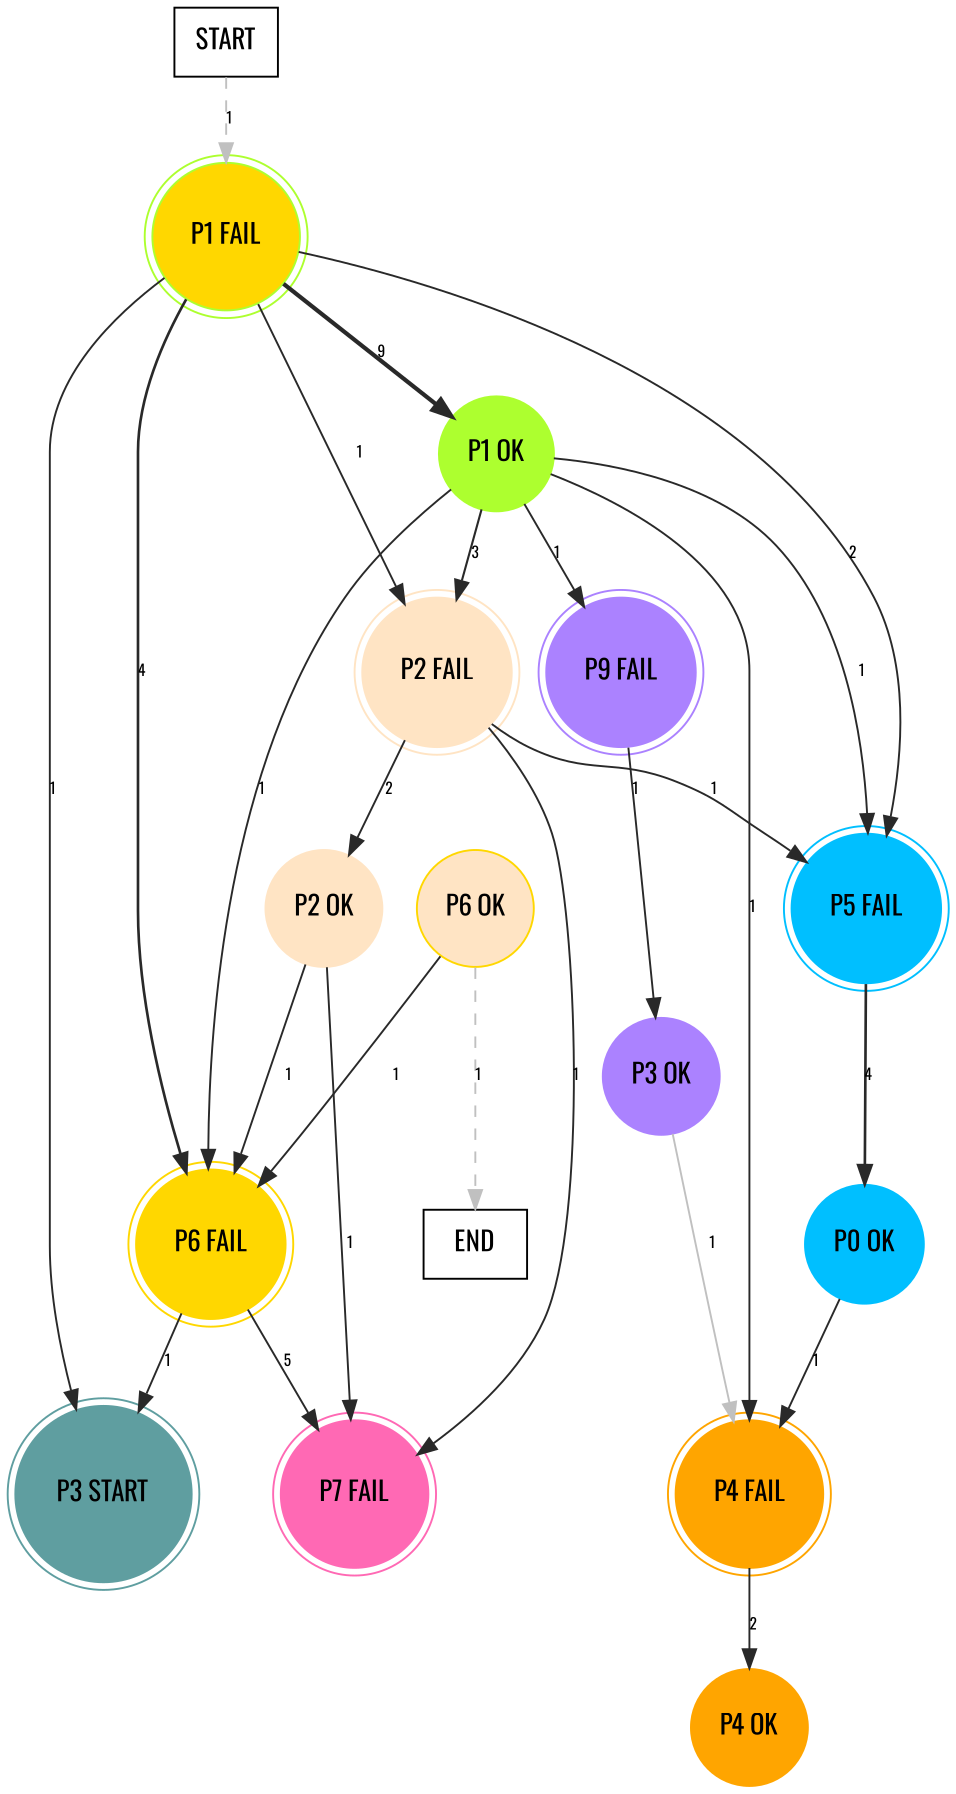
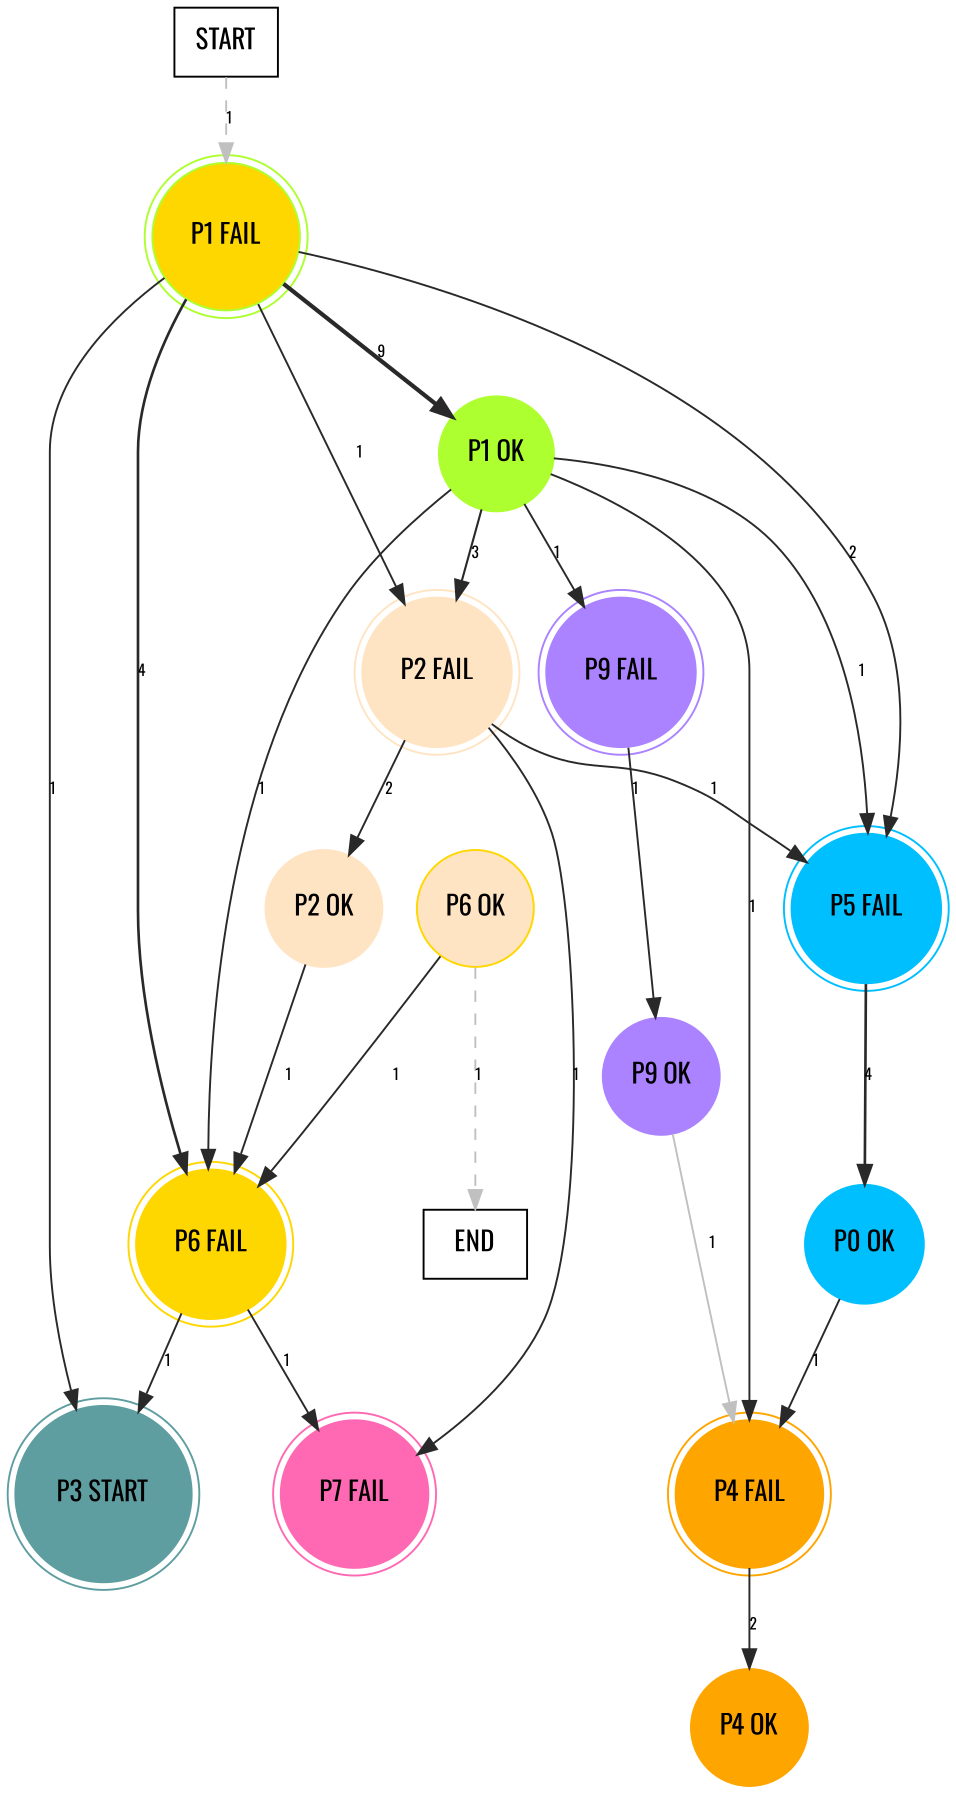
  digraph {
    fontname=Oswald
    node [color=greenyellow fontname=Oswald shape=circle style=filled]
    edge [color=grey16 fontname=Oswald fontsize=8 labelfloat=false penwidth=1]
    "P1 FAIL" [fillcolor=gold peripheries=2]
    "P6 FAIL" [color=gold peripheries=2]
    "P1 OK"
    "P2 FAIL" [color=bisque peripheries=2]
    n5 [color=cadetblue label="P3 START" peripheries=2]
    "P5 FAIL" [color=deepskyblue peripheries=2]
    "P7 FAIL" [color=hotpink peripheries=2]
    "P4 FAIL" [color=orange peripheries=2]
    "P9 FAIL" [color=mediumpurple1 peripheries=2]
    "P2 OK" [color=bisque]
    n11 [color=deepskyblue label="P0 OK"]
    "P6 OK" [color=gold fillcolor=bisque]
    END [color=black fillcolor=white shape=box]
    "P4 OK" [color=orange]
-   "P9 OK" [color=mediumpurple1 label="P3 OK"]
+   "P9 OK" [color=mediumpurple1]
    START [color=black fillcolor=white shape=box]
    "P1 FAIL" -> "P6 FAIL" [label=4 penwidth=1.3862943611198906]
    "P1 FAIL" -> "P1 OK" [label=9 penwidth=2.1972245773362196]
    "P1 FAIL" -> "P2 FAIL" [label=1]
    "P1 FAIL" -> n5 [label=1]
    "P1 FAIL" -> "P5 FAIL" [label=2]
    "P6 FAIL" -> n5 [label=1]
-   "P6 FAIL" -> "P7 FAIL" [label=5]
+   "P6 FAIL" -> "P7 FAIL" [label=1]
    "P1 OK" -> "P6 FAIL" [label=1]
    "P1 OK" -> "P2 FAIL" [label=3 penwidth=1.0986122886681098]
    "P1 OK" -> "P5 FAIL" [label=1]
    "P1 OK" -> "P4 FAIL" [label=1]
    "P1 OK" -> "P9 FAIL" [label=1]
    "P2 FAIL" -> "P5 FAIL" [label=1]
    "P2 FAIL" -> "P7 FAIL" [label=1]
    "P2 FAIL" -> "P2 OK" [label=2]
    "P5 FAIL" -> n11 [label=4 penwidth=1.3862943611198906]
    "P4 FAIL" -> "P4 OK" [label=2]
    "P9 FAIL" -> "P9 OK" [label=1]
    "P2 OK" -> "P6 FAIL" [label=1]
-   "P2 OK" -> "P7 FAIL" [label=1]
    n11 -> "P4 FAIL" [label=1]
    "P6 OK" -> "P6 FAIL" [label=1]
    "P6 OK" -> END [color=grey label=1 style=dashed penwidth=""]
    "P9 OK" -> "P4 FAIL" [color=grey label=1]
    START -> "P1 FAIL" [color=grey label=1 style=dashed penwidth=""]
  }
